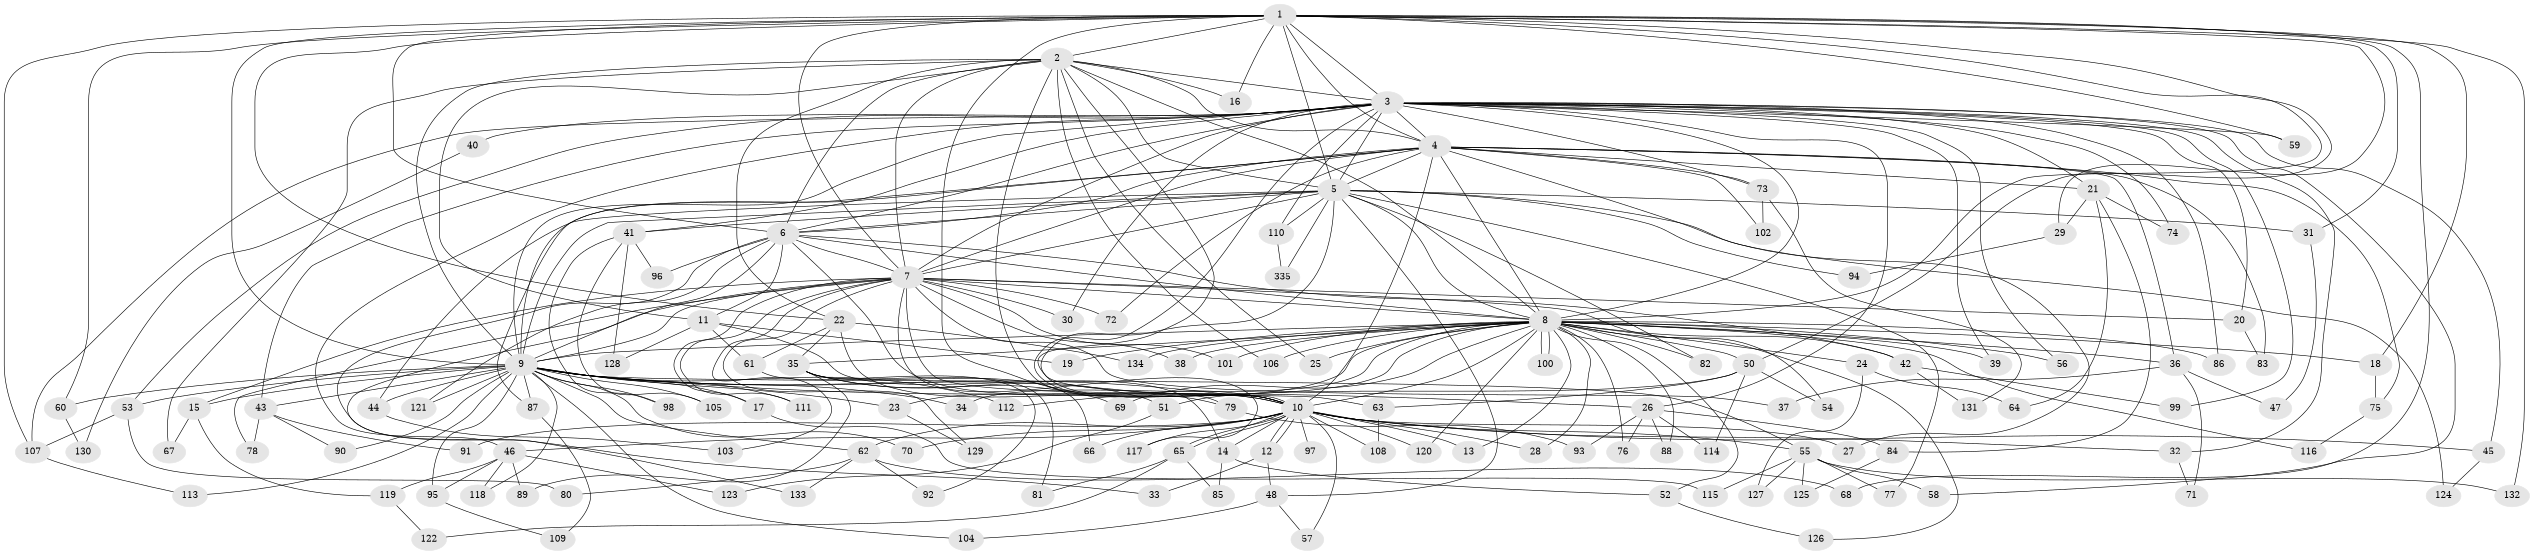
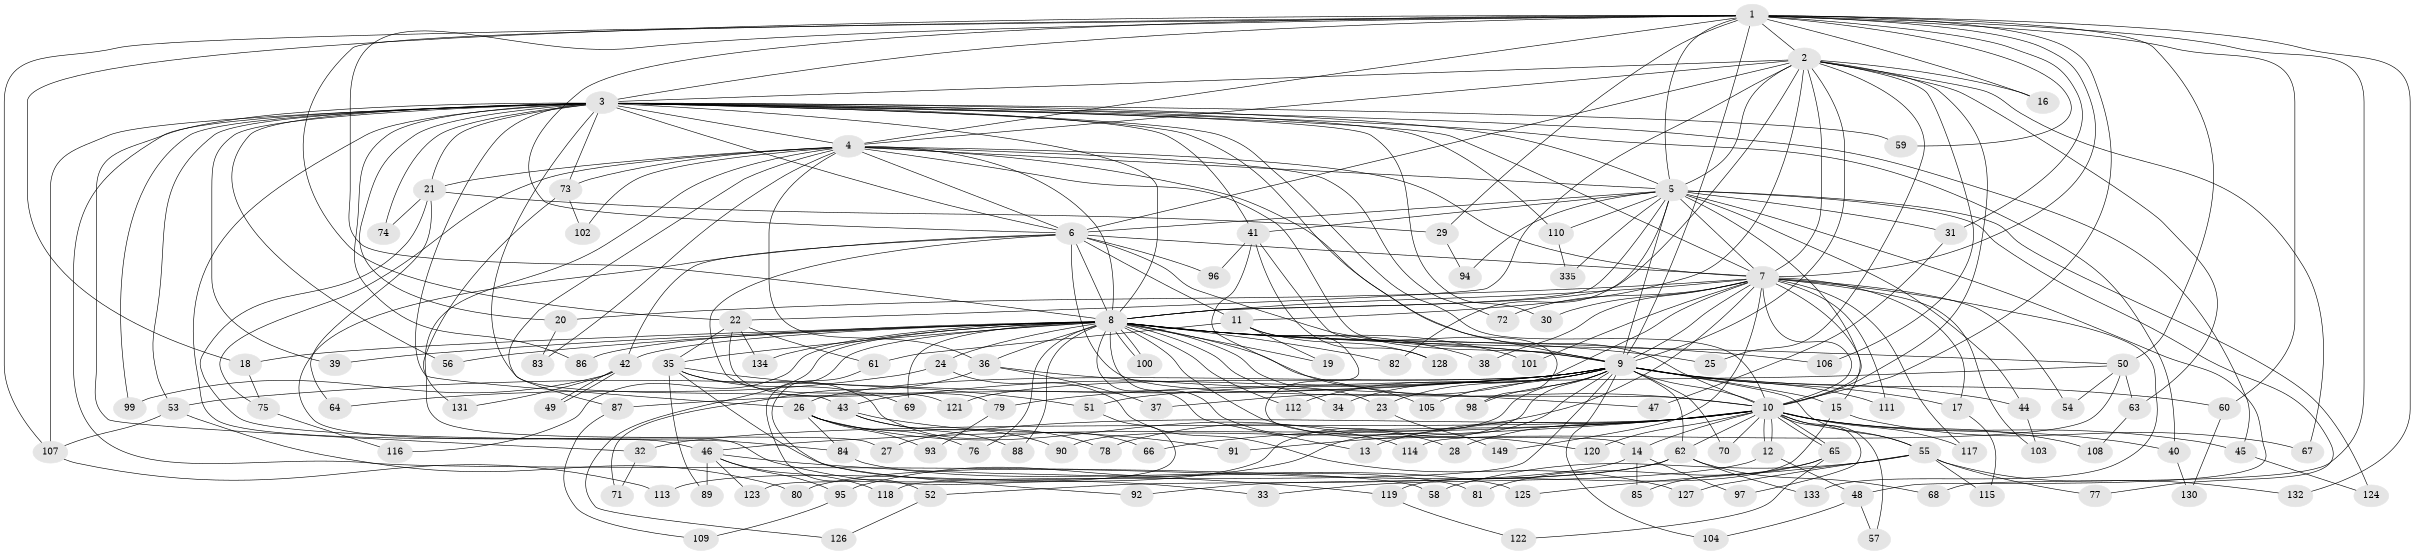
  graph {
    node [color=gray90 style=filled]
    1
    2
    3
    4
    5
    6
    7
    8
    9
    10
    16
    18
    22
    29
    31
    50
    59
    60
    68
    132
    107
    11
    25
    63
    67
    106
    20
    21
    26
    30
    32
    39
    40
    41
    43
    45
    46
    53
    56
    58
    73
    74
    86
    99
    110
    27
    36
    72
    75
    83
    87
    102
    44
    48
    77
    82
    94
    124
    n59 [label=335]
    33
    42
    96
    121
    15
    17
    37
    38
    54
    78
    101
    103
    111
    117
-   129
+   129 [label=149]
    133
    24
    13
    19
    23
    28
    34
    35
    52
    69
    76
    88
    100
    112
    116
    120
    126
    134
    55
    62
    70
    79
    90
    95
    98
    104
    105
    113
    118
    12
    14
    57
    65
    66
    91
    97
    108
    61
    64
    127
    47
    114
    51
    130
    128
    84
    93
    71
    119
    89
    123
    80
    131
    109
+   49
    115
    81
    125
    92
    85
    122
    1 -- 2
    1 -- 3
    1 -- 4
    1 -- 5
    1 -- 6
    1 -- 7
    1 -- 8
    1 -- 9
    1 -- 10
    1 -- 16
    1 -- 18
    1 -- 22
    1 -- 29
    1 -- 31
    1 -- 50
    1 -- 59
    1 -- 60
    1 -- 68
    1 -- 132
    1 -- 107
    2 -- 3
    2 -- 4
    2 -- 5
    2 -- 6
    2 -- 7
    2 -- 8
    2 -- 9
    2 -- 10
    2 -- 16
    2 -- 22
    2 -- 11
    2 -- 25
    2 -- 63
    2 -- 67
    2 -- 106
    3 -- 4
    3 -- 5
    3 -- 6
    3 -- 7
    3 -- 8
    3 -- 9
    3 -- 10
    3 -- 59
    3 -- 107
    3 -- 20
    3 -- 21
    3 -- 26
    3 -- 30
    3 -- 32
    3 -- 39
    3 -- 40
    3 -- 41
    3 -- 43
    3 -- 45
    3 -- 46
    3 -- 53
    3 -- 56
    3 -- 58
    3 -- 73
    3 -- 74
    3 -- 86
    3 -- 99
    3 -- 110
    4 -- 5
    4 -- 6
    4 -- 7
    4 -- 8
    4 -- 9
    4 -- 10
    4 -- 21
    4 -- 73
    4 -- 27
    4 -- 36
    4 -- 72
    4 -- 75
    4 -- 83
    4 -- 87
    4 -- 102
    5 -- 6
    5 -- 7
    5 -- 8
    5 -- 9
    5 -- 10
    5 -- 31
    5 -- 41
    5 -- 110
    5 -- 44
    5 -- 48
    5 -- 77
    5 -- 82
    5 -- 94
    5 -- 124
    5 -- n59
    6 -- 7
    6 -- 8
    6 -- 9
    6 -- 10
    6 -- 11
    6 -- 33
    6 -- 42
    6 -- 96
    6 -- 121
    7 -- 8
    7 -- 9
    7 -- 10
    7 -- 20
    7 -- 30
    7 -- 72
    7 -- 15
    7 -- 17
    7 -- 37
    7 -- 38
    7 -- 54
    7 -- 78
    7 -- 101
    7 -- 103
    7 -- 111
    7 -- 117
    7 -- 129
    7 -- 133
    8 -- 9
    8 -- 10
    8 -- 18
    8 -- 50
    8 -- 25
    8 -- 106
    8 -- 39
    8 -- 56
    8 -- 86
    8 -- 36
    8 -- 82
    8 -- 42
    8 -- 38
    8 -- 101
    8 -- 24
    8 -- 13
    8 -- 19
    8 -- 23
    8 -- 28
    8 -- 34
    8 -- 35
    8 -- 52
    8 -- 69
    8 -- 76
    8 -- 88
    8 -- 100
    8 -- 100
    8 -- 112
    8 -- 116
    8 -- 120
    8 -- 126
    8 -- 134
    9 -- 10
    9 -- 60
    9 -- 26
    9 -- 43
    9 -- 53
    9 -- 87
    9 -- 44
    9 -- 121
    9 -- 15
    9 -- 17
    9 -- 111
    9 -- 23
    9 -- 34
    9 -- 112
    9 -- 55
    9 -- 62
    9 -- 70
    9 -- 79
    9 -- 90
    9 -- 95
    9 -- 98
    9 -- 104
    9 -- 105
    9 -- 113
    9 -- 118
    10 -- 32
+   10 -- 40
    10 -- 45
    10 -- 46
    10 -- 27
    10 -- 117
    10 -- 13
    10 -- 28
    10 -- 120
    10 -- 55
    10 -- 62
    10 -- 70
    10 -- 12
    10 -- 12
    10 -- 14
    10 -- 57
    10 -- 65
    10 -- 65
    10 -- 66
    10 -- 91
    10 -- 97
    10 -- 108
    18 -- 75
    22 -- 35
    22 -- 134
    22 -- 79
    22 -- 61
    29 -- 94
    31 -- 47
    50 -- 63
    50 -- 54
    50 -- 114
    50 -- 51
    60 -- 130
    107 -- 113
    11 -- 19
    11 -- 14
    11 -- 61
    11 -- 128
    63 -- 108
    20 -- 83
    21 -- 29
    21 -- 74
    21 -- 64
    21 -- 84
    26 -- 76
    26 -- 88
    26 -- 114
    26 -- 84
    26 -- 93
    32 -- 71
    40 -- 130
    41 -- 96
    41 -- 98
    41 -- 105
    41 -- 128
    43 -- 78
    43 -- 90
    43 -- 91
    45 -- 124
    46 -- 95
    46 -- 118
    46 -- 119
    46 -- 89
    46 -- 123
    53 -- 107
    53 -- 80
    73 -- 102
    73 -- 131
    110 -- n59
    36 -- 37
    36 -- 47
    36 -- 71
    75 -- 116
    87 -- 109
    44 -- 103
    48 -- 104
    48 -- 57
    42 -- 99
    42 -- 131
+   42 -- 49
+   42 -- 49
    15 -- 67
    15 -- 119
    17 -- 115
    24 -- 64
    24 -- 127
    23 -- 129
    35 -- 69
    35 -- 66
    35 -- 51
    35 -- 89
    35 -- 81
    52 -- 126
    55 -- 132
    55 -- 58
    55 -- 77
    55 -- 127
    55 -- 115
    55 -- 125
    62 -- 68
    62 -- 133
    62 -- 80
    62 -- 92
    79 -- 93
    95 -- 109
    12 -- 48
    12 -- 33
    14 -- 52
+   14 -- 97
    14 -- 85
    65 -- 81
    65 -- 85
    65 -- 122
    61 -- 92
    51 -- 123
    84 -- 125
    119 -- 122
  }
